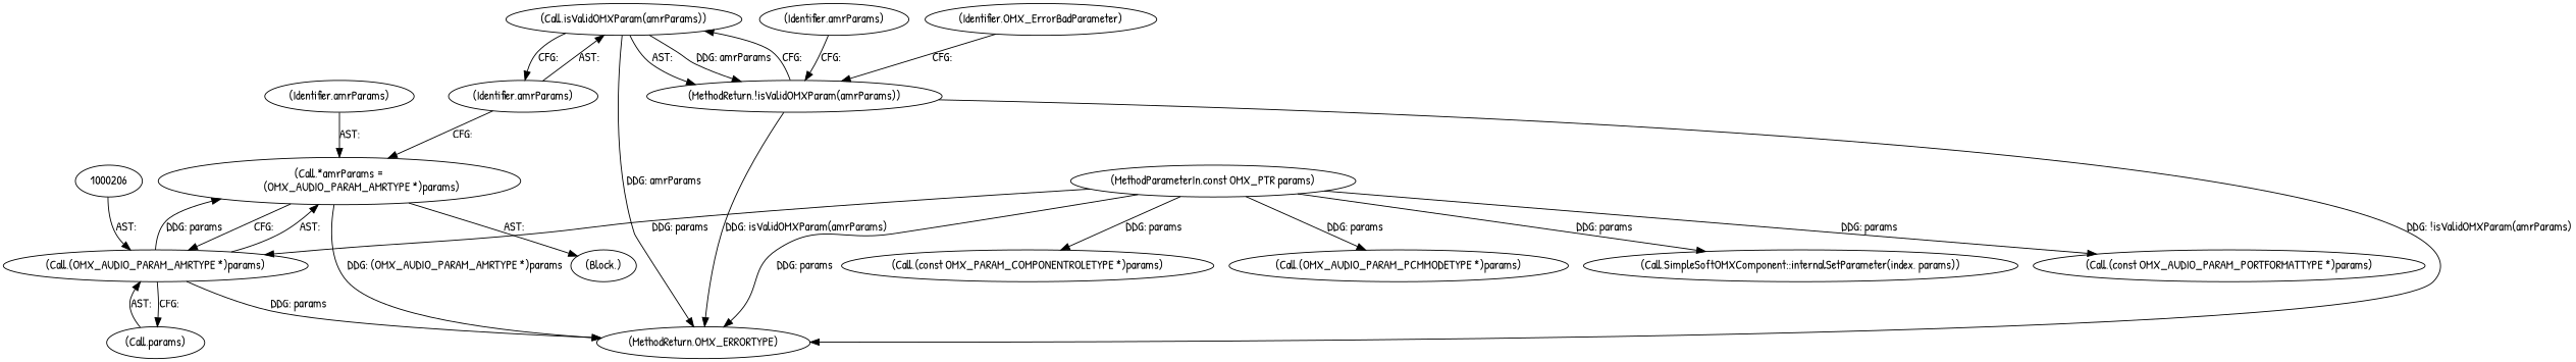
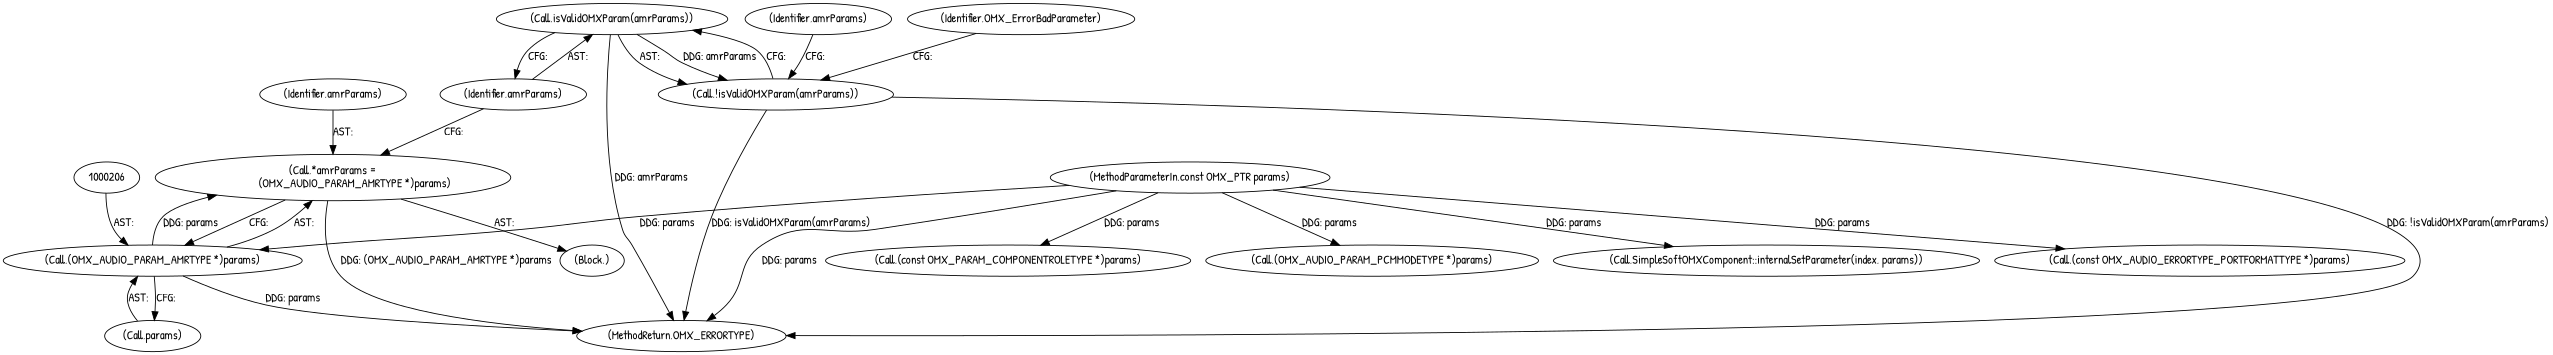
  digraph {
    fontname="Patrick Hand"
    node [fontname="Patrick Hand"]
    edge [fontname="Patrick Hand"]
    n1 [label="(Call,*amrParams =\n                 (OMX_AUDIO_PARAM_AMRTYPE *)params)"]
    n2 [label="(Call,(OMX_AUDIO_PARAM_AMRTYPE *)params)"]
    n3 [label="(MethodReturn,OMX_ERRORTYPE)"]
    n4 [label="(Block,)"]
    n5 [label="(Call,params)"]
    n6 [label="(Call,isValidOMXParam(amrParams))"]
-   n7 [label="(MethodReturn,!isValidOMXParam(amrParams))"]
+   n7 [label="(Call,!isValidOMXParam(amrParams))"]
    n8 [label="(Identifier,amrParams)"]
    n9 [label="(MethodParameterIn,const OMX_PTR params)"]
-   n10 [label="(Call,(const OMX_AUDIO_PARAM_PORTFORMATTYPE *)params)"]
+   n10 [label="(Call,(const OMX_AUDIO_ERRORTYPE_PORTFORMATTYPE *)params)"]
    n11 [label="(Call,(const OMX_PARAM_COMPONENTROLETYPE *)params)"]
    n12 [label="(Call,(OMX_AUDIO_PARAM_PCMMODETYPE *)params)"]
    n13 [label="(Call,SimpleSoftOMXComponent::internalSetParameter(index, params))"]
    n14 [label="(Identifier,amrParams)"]
    n15 [label="(Identifier,amrParams)"]
    n16 [label="(Identifier,OMX_ErrorBadParameter)"]
    1000206
    n1 -> n2 [label="CFG: "]
    n1 -> n3 [label="DDG: (OMX_AUDIO_PARAM_AMRTYPE *)params"]
    n1 -> n4 [label="AST: "]
    n2 -> n1 [label="AST: "]
    n2 -> n1 [label="DDG: params"]
    n2 -> n3 [label="DDG: params"]
    n2 -> n5 [label="CFG: "]
    n5 -> n2 [label="AST: "]
    n6 -> n3 [label="DDG: amrParams"]
    n6 -> n7 [label="AST: "]
    n6 -> n7 [label="DDG: amrParams"]
    n6 -> n8 [label="CFG: "]
    n7 -> n3 [label="DDG: !isValidOMXParam(amrParams)"]
    n7 -> n3 [label="DDG: isValidOMXParam(amrParams)"]
    n7 -> n6 [label="CFG: "]
    n8 -> n1 [label="CFG: "]
    n8 -> n6 [label="AST: "]
    n9 -> n2 [label="DDG: params"]
    n9 -> n3 [label="DDG: params"]
    n9 -> n10 [label="DDG: params"]
    n9 -> n11 [label="DDG: params"]
    n9 -> n12 [label="DDG: params"]
    n9 -> n13 [label="DDG: params"]
    n14 -> n1 [label="AST: "]
    n15 -> n7 [label="CFG: "]
    n16 -> n7 [label="CFG: "]
    1000206 -> n2 [label="AST: "]
  }
